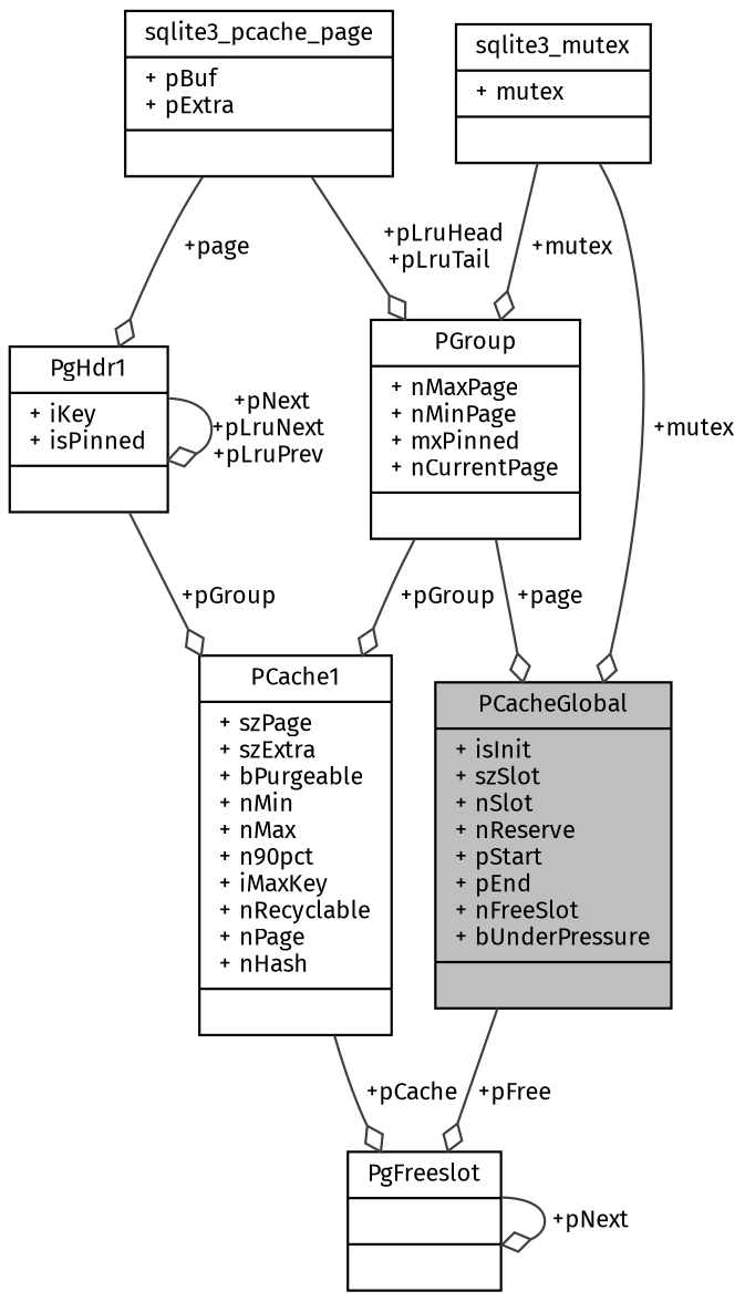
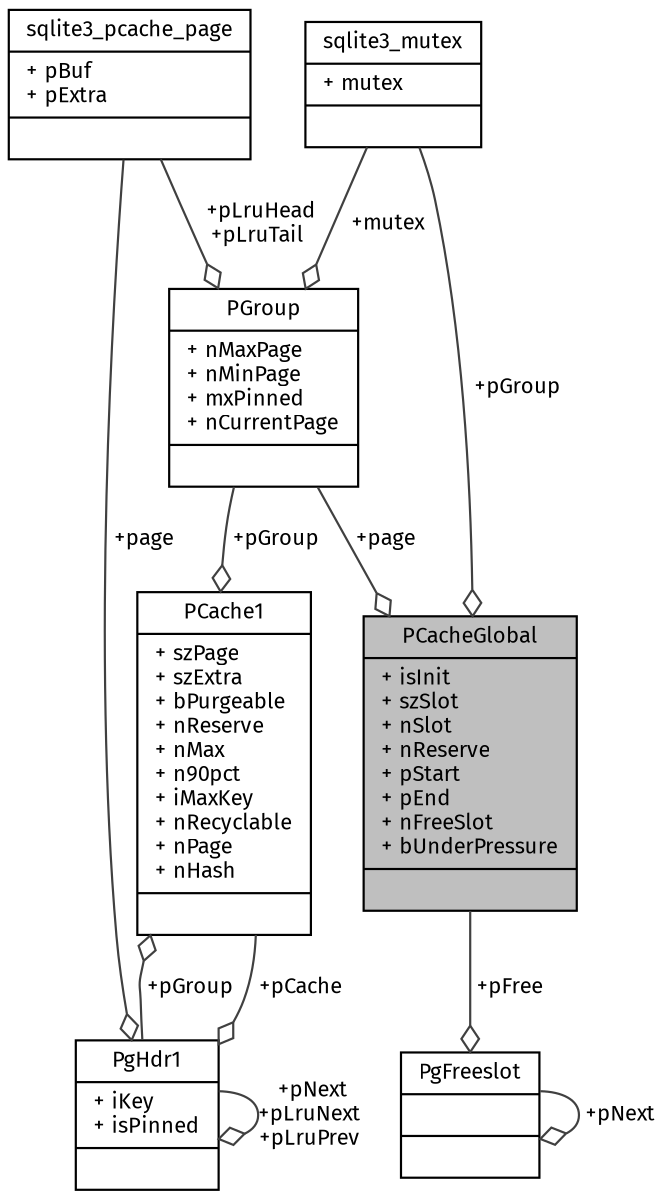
  digraph {
    fontname="Fira Sans"
    node [color=black fillcolor=white fontname="Fira Sans" fontsize=10 shape=record style=filled]
    edge [arrowhead=odiamond color=grey25 fontname="Fira Sans" fontsize=10 labelfontname=FreeSans labelfontsize=10 style=solid]
    n1 [fillcolor=grey75 fontcolor=black height=0.2 label="{PCacheGlobal\n|+ isInit\l+ szSlot\l+ nSlot\l+ nReserve\l+ pStart\l+ pEnd\l+ nFreeSlot\l+ bUnderPressure\l|}" width=0.4]
    n2 [height=0.2 label="{PgFreeslot\n||}" width=0.4]
    n3 [height=0.2 label="{PGroup\n|+ nMaxPage\l+ nMinPage\l+ mxPinned\l+ nCurrentPage\l|}" width=0.4]
-   n4 [height=0.2 label="{PCache1\n|+ szPage\l+ szExtra\l+ bPurgeable\l+ nMin\l+ nMax\l+ n90pct\l+ iMaxKey\l+ nRecyclable\l+ nPage\l+ nHash\l|}" width=0.4]
+   n4 [height=0.2 label="{PCache1\n|+ szPage\l+ szExtra\l+ bPurgeable\l+ nReserve\l+ nMax\l+ n90pct\l+ iMaxKey\l+ nRecyclable\l+ nPage\l+ nHash\l|}" width=0.4]
    n5 [height=0.2 label="{PgHdr1\n|+ iKey\l+ isPinned\l|}" width=0.4]
    n6 [height=0.2 label="{sqlite3_pcache_page\n|+ pBuf\l+ pExtra\l|}" width=0.4]
    n7 [height=0.2 label="{sqlite3_mutex\n|+ mutex\l|}" width=0.4]
    n1 -> n2 [label=" +pFree"]
    n2 -> n2 [label=" +pNext"]
    n3 -> n1 [label=" +page"]
    n3 -> n4 [label=" +pGroup"]
-   n4 -> n2 [label=" +pCache"]
+   n4 -> n5 [label=" +pCache"]
    n5 -> n4 [label=" +pGroup"]
    n5 -> n5 [label=" +pNext\n+pLruNext\n+pLruPrev"]
    n6 -> n3 [label=" +pLruHead\n+pLruTail"]
    n6 -> n5 [label=" +page"]
-   n7 -> n1 [label=" +mutex"]
+   n7 -> n1 [label=" +pGroup"]
    n7 -> n3 [label=" +mutex"]
  }
